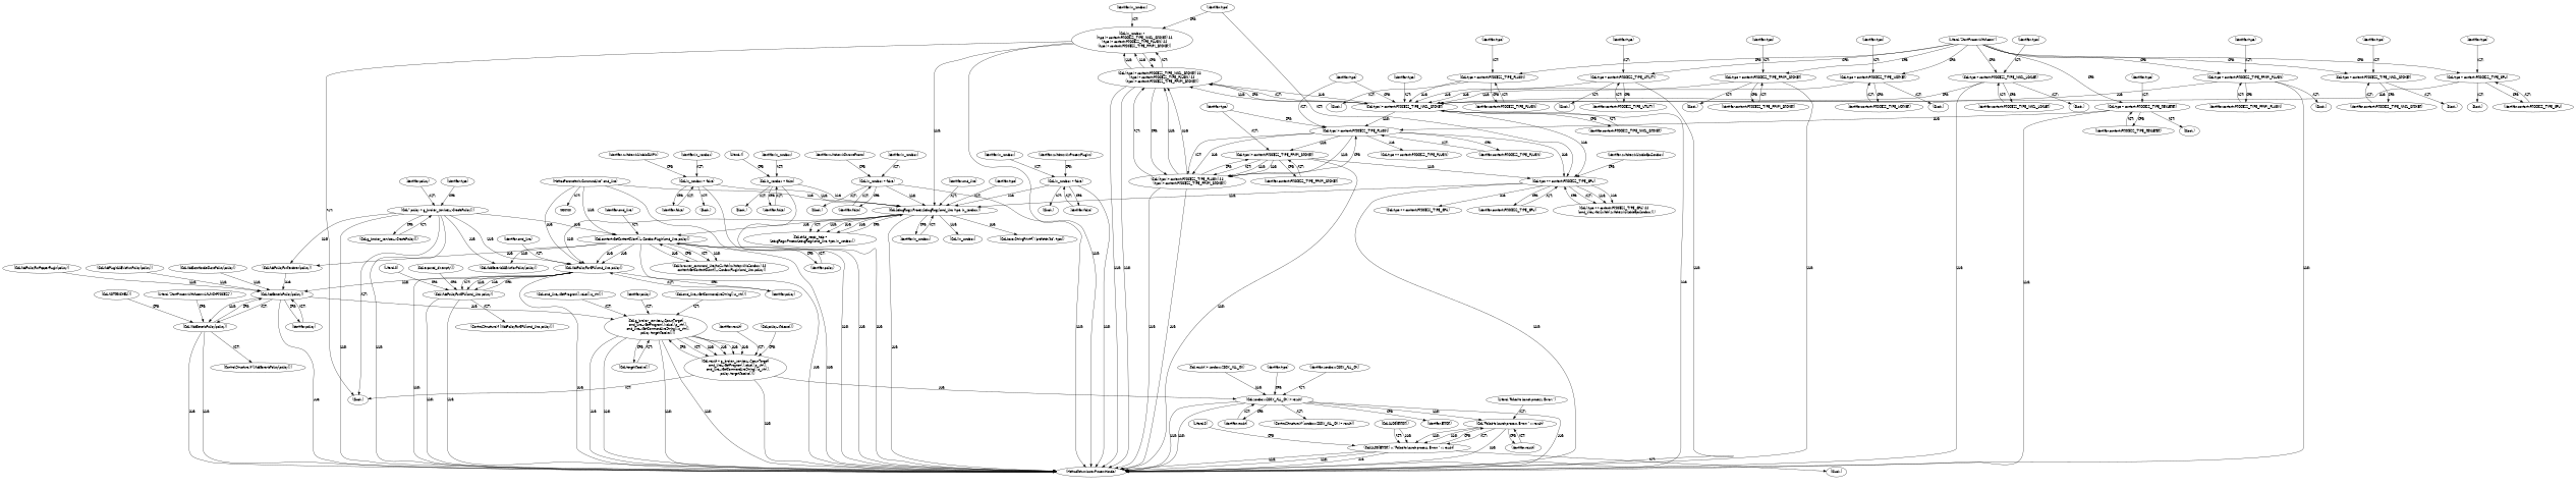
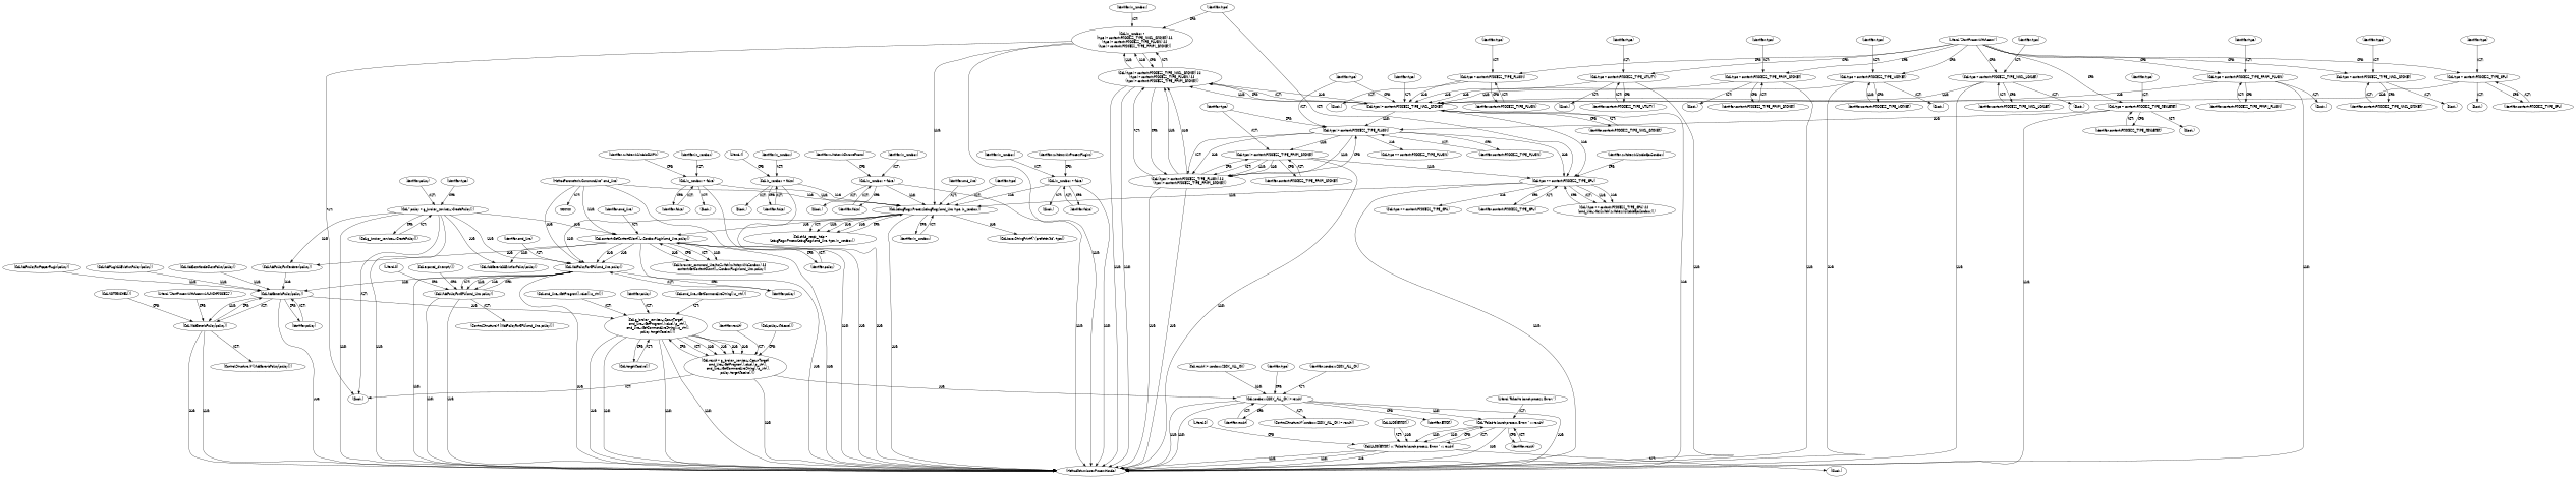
  digraph {
    fontname="Patrick Hand"
    node [fontname="Patrick Hand"]
    edge [fontname="Patrick Hand"]
    n1 [label="(Call,AddPolicyForGPU(cmd_line, policy))"]
    n2 [label="(Call,!AddPolicyForGPU(cmd_line, policy))"]
    n3 [label="(Call,AddGenericPolicy(policy))"]
    n4 [label="(MethodReturn,base::ProcessHandle)"]
    n5 [label="(Identifier,policy)"]
    n6 [label="(ControlStructure,if (!AddPolicyForGPU(cmd_line, policy)))"]
    n7 [label="(Call,!AddGenericPolicy(policy))"]
    n8 [label="(Call,g_broker_services->SpawnTarget(\n      cmd_line->GetProgram().value().c_str(),\n      cmd_line->GetCommandLineString().c_str(),\n      policy, target.Receive()))"]
    n9 [label="(Identifier,policy)"]
    n10 [label="(Call,DebugFlags::ProcessDebugFlags(cmd_line, type, in_sandbox))"]
    n11 [label="(Call,content::GetContentClient()->SandboxPlugin(cmd_line, policy))"]
    n12 [label="(Identifier,in_sandbox)"]
    n13 [label="(Call,base::StringPrintf(\"/prefetch:%d\", type))"]
    n14 [label="(Call,child_needs_help =\n      DebugFlags::ProcessDebugFlags(cmd_line, type, in_sandbox))"]
-   n15 [label="(Call,!in_sandbox)"]
    n16 [label="(Call,!browser_command_line.HasSwitch(switches::kNoSandbox) &&\n      content::GetContentClient()->SandboxPlugin(cmd_line, policy))"]
    n17 [label="(Identifier,policy)"]
    n18 [label="(Call,AddPolicyForRenderer(policy))"]
    n19 [label="(Call,AddGenericDllEvictionPolicy(policy))"]
    n20 [label="(MethodParameterIn,CommandLine* cmd_line)"]
    1000100
    n22 [label="(Call,type == content::PROCESS_TYPE_GPU)"]
    n23 [label="(Call,type == content::PROCESS_TYPE_GPU)"]
    n24 [label="(Call,(type == content::PROCESS_TYPE_GPU) &&\n      (cmd_line->HasSwitch(switches::kDisableGpuSandbox)))"]
    n25 [label="(Identifier,content::PROCESS_TYPE_GPU)"]
    n26 [label="(Call,type != content::PROCESS_TYPE_NACL_BROKER)"]
    n27 [label="(Call,type != content::PROCESS_TYPE_PLUGIN)"]
    n28 [label="(Call,(type != content::PROCESS_TYPE_NACL_BROKER) &&\n      (type != content::PROCESS_TYPE_PLUGIN) &&\n      (type != content::PROCESS_TYPE_PPAPI_BROKER))"]
    n29 [label="(Identifier,content::PROCESS_TYPE_NACL_BROKER)"]
    n30 [label="(Call,type != content::PROCESS_TYPE_PPAPI_BROKER)"]
    n31 [label="(Call,(type != content::PROCESS_TYPE_PLUGIN) &&\n      (type != content::PROCESS_TYPE_PPAPI_BROKER))"]
    n32 [label="(Call,type == content::PROCESS_TYPE_PLUGIN)"]
    n33 [label="(Identifier,content::PROCESS_TYPE_PLUGIN)"]
    n34 [label="(Call,in_sandbox =\n      (type != content::PROCESS_TYPE_NACL_BROKER) &&\n      (type != content::PROCESS_TYPE_PLUGIN) &&\n      (type != content::PROCESS_TYPE_PPAPI_BROKER))"]
    n35 [label="(Call,type = content::PROCESS_TYPE_PLUGIN)"]
    n36 [label="(Block,)"]
    n37 [label="(Identifier,content::PROCESS_TYPE_PLUGIN)"]
    n38 [label="(Call,type = content::PROCESS_TYPE_UTILITY)"]
    n39 [label="(Identifier,content::PROCESS_TYPE_UTILITY)"]
    n40 [label="(Block,)"]
    n41 [label="(Call,type = content::PROCESS_TYPE_WORKER)"]
    n42 [label="(Identifier,content::PROCESS_TYPE_WORKER)"]
    n43 [label="(Block,)"]
    n44 [label="(Call,type = content::PROCESS_TYPE_RENDERER)"]
    n45 [label="(Block,)"]
    n46 [label="(Identifier,content::PROCESS_TYPE_RENDERER)"]
    n47 [label="(Call,type = content::PROCESS_TYPE_NACL_LOADER)"]
    n48 [label="(Block,)"]
    n49 [label="(Identifier,content::PROCESS_TYPE_NACL_LOADER)"]
    n50 [label="(Call,type = content::PROCESS_TYPE_PPAPI_BROKER)"]
    n51 [label="(Block,)"]
    n52 [label="(Identifier,content::PROCESS_TYPE_PPAPI_BROKER)"]
    n53 [label="(Call,type = content::PROCESS_TYPE_GPU)"]
    n54 [label="(Block,)"]
    n55 [label="(Identifier,content::PROCESS_TYPE_GPU)"]
    n56 [label="(Call,type = content::PROCESS_TYPE_NACL_BROKER)"]
    n57 [label="(Block,)"]
    n58 [label="(Identifier,content::PROCESS_TYPE_NACL_BROKER)"]
    n59 [label="(Call,type = content::PROCESS_TYPE_PPAPI_PLUGIN)"]
    n60 [label="(Identifier,content::PROCESS_TYPE_PPAPI_PLUGIN)"]
    n61 [label="(Block,)"]
    n62 [label="(Identifier,content::PROCESS_TYPE_PPAPI_BROKER)"]
    n63 [label="(Call,in_sandbox = false)"]
    n64 [label="(Block,)"]
    n65 [label="(Identifier,false)"]
    n66 [label="(Call,in_sandbox = false)"]
    n67 [label="(Block,)"]
    n68 [label="(Identifier,false)"]
    n69 [label="(Block,)"]
    n70 [label="(Call,in_sandbox = false)"]
    n71 [label="(Block,)"]
    n72 [label="(Identifier,false)"]
    n73 [label="(Call,in_sandbox = false)"]
    n74 [label="(Identifier,false)"]
    n75 [label="(Block,)"]
    n76 [label="(Call,* policy = g_broker_services->CreatePolicy())"]
    n77 [label="(Call,g_broker_services->CreatePolicy())"]
    n78 [label="(ControlStructure,if (!AddGenericPolicy(policy)))"]
    n79 [label="(Call,result = g_broker_services->SpawnTarget(\n      cmd_line->GetProgram().value().c_str(),\n      cmd_line->GetCommandLineString().c_str(),\n      policy, target.Receive()))"]
    n80 [label="(Call,target.Receive())"]
    n81 [label="(Call,sandbox::SBOX_ALL_OK != result)"]
    n82 [label="(Call,\"Failed to launch process. Error: \" << result)"]
    n83 [label="(Identifier,result)"]
    n84 [label="(ControlStructure,if (sandbox::SBOX_ALL_OK != result))"]
    n85 [label="(Identifier,ERROR)"]
    n86 [label="(Call,DLOG(ERROR) << \"Failed to launch process. Error: \" << result)"]
    n87 [label="(Identifier,result)"]
    n88 [label="(Block,)"]
    n89 [label="(Literal,1)"]
    n90 [label="(Literal,\"Failed to launch process. Error: \")"]
    n91 [label="(Identifier,in_sandbox)"]
    n92 [label="(Identifier,policy)"]
    n93 [label="(Identifier,switches::kDisableGpuSandbox)"]
    n94 [label="(Call,AddBaseHandleClosePolicy(policy))"]
    n95 [label="(Identifier,type)"]
    n96 [label="(Identifier,type)"]
    n97 [label="(Call,DLOG(ERROR))"]
    n98 [label="(Identifier,type)"]
    n99 [label="(Identifier,type)"]
    n100 [label="(Identifier,sandbox::SBOX_ALL_OK)"]
    n101 [label="(Identifier,type)"]
    n102 [label="(Call,cmd_line->GetCommandLineString().c_str())"]
    n103 [label="(Identifier,in_sandbox)"]
    n104 [label="(Identifier,switches::kInProcessPlugins)"]
    n105 [label="(Call,AddPolicyForPepperPlugin(policy))"]
    n106 [label="(Literal,\"StartProcessWithAccess\")"]
    n107 [label="(Identifier,policy)"]
    n108 [label="(Identifier,result)"]
    n109 [label="(Identifier,type)"]
    n110 [label="(Identifier,cmd_line)"]
    n111 [label="(Identifier,type)"]
    n112 [label="(Identifier,type)"]
    n113 [label="(Call,AddPluginDllEvictionPolicy(policy))"]
    n114 [label="(Identifier,in_sandbox)"]
    n115 [label="(Identifier,in_sandbox)"]
    n116 [label="(Identifier,type)"]
    n117 [label="(Call,result != sandbox::SBOX_ALL_OK)"]
    n118 [label="(Call,NOTREACHED())"]
    n119 [label="(Identifier,type)"]
    n120 [label="(Identifier,type)"]
    n121 [label="(Identifier,type)"]
    n122 [label="(Call,cmd_line->GetProgram().value().c_str())"]
    n123 [label="(Identifier,switches::kChromeFrame)"]
    n124 [label="(Literal,\"StartProcessWithAccess::LAUNCHPROCESS\")"]
    n125 [label="(Identifier,cmd_line)"]
    n126 [label="(Identifier,cmd_line)"]
    n127 [label="(Identifier,switches::kDisable3DAPIs)"]
    n128 [label="(Call,policy->Release())"]
    n129 [label="(Identifier,type)"]
    n130 [label="(Identifier,type)"]
    n131 [label="(Call,exposed_dir.empty())"]
    n132 [label="(Identifier,type)"]
    n133 [label="(Literal,0)"]
    n134 [label="(Identifier,type)"]
    n135 [label="(Identifier,in_sandbox)"]
    n136 [label="(Literal,0)"]
    n1 -> n2 [label="AST: "]
    n1 -> n2 [label="DDG: "]
    n1 -> n2 [label="DDG: "]
    n1 -> n3 [label="DDG: "]
    n1 -> n4 [label="DDG: "]
    n1 -> n4 [label="DDG: "]
    n1 -> n5 [label="CFG: "]
    n2 -> n1 [label="CFG: "]
    n2 -> n4 [label="DDG: "]
    n2 -> n4 [label="DDG: "]
    n2 -> n6 [label="AST: "]
    n3 -> n4 [label="DDG: "]
    n3 -> n7 [label="AST: "]
    n3 -> n7 [label="DDG: "]
    n3 -> n8 [label="DDG: "]
    n3 -> n9 [label="CFG: "]
    n5 -> n1 [label="AST: "]
    n7 -> n3 [label="CFG: "]
    n7 -> n4 [label="DDG: "]
    n7 -> n4 [label="DDG: "]
    n7 -> n78 [label="AST: "]
    n8 -> n4 [label="DDG: "]
    n8 -> n4 [label="DDG: "]
    n8 -> n4 [label="DDG: "]
    n8 -> n4 [label="DDG: "]
    n8 -> n79 [label="AST: "]
    n8 -> n79 [label="DDG: "]
    n8 -> n79 [label="DDG: "]
    n8 -> n79 [label="DDG: "]
    n8 -> n79 [label="DDG: "]
    n8 -> n80 [label="CFG: "]
    n9 -> n3 [label="AST: "]
    n10 -> n1 [label="DDG: "]
    n10 -> n4 [label="DDG: "]
    n10 -> n11 [label="DDG: "]
    n10 -> n12 [label="CFG: "]
    n10 -> n13 [label="DDG: "]
    n10 -> n14 [label="AST: "]
    n10 -> n14 [label="DDG: "]
    n10 -> n14 [label="DDG: "]
    n10 -> n14 [label="DDG: "]
-   n10 -> n15 [label="DDG: "]
    n11 -> n1 [label="DDG: "]
    n11 -> n1 [label="DDG: "]
    n11 -> n4 [label="DDG: "]
    n11 -> n4 [label="DDG: "]
    n11 -> n16 [label="AST: "]
    n11 -> n16 [label="DDG: "]
    n11 -> n16 [label="DDG: "]
    n11 -> n17 [label="CFG: "]
    n11 -> n18 [label="DDG: "]
    n11 -> n19 [label="DDG: "]
    n12 -> n10 [label="AST: "]
    n14 -> n10 [label="CFG: "]
    n16 -> n11 [label="CFG: "]
    n17 -> n11 [label="AST: "]
    n18 -> n3 [label="DDG: "]
    n20 -> n1 [label="DDG: "]
    n20 -> n4 [label="DDG: "]
    n20 -> n10 [label="DDG: "]
    n20 -> n11 [label="DDG: "]
    n20 -> 1000100 [label="AST: "]
    n22 -> n4 [label="DDG: "]
    n22 -> n10 [label="DDG: "]
    n22 -> n23 [label="DDG: "]
    n22 -> n24 [label="AST: "]
    n22 -> n24 [label="DDG: "]
    n22 -> n24 [label="DDG: "]
    n22 -> n25 [label="CFG: "]
    n24 -> n22 [label="CFG: "]
    n25 -> n22 [label="AST: "]
    n26 -> n4 [label="DDG: "]
    n26 -> n22 [label="DDG: "]
    n26 -> n27 [label="DDG: "]
    n26 -> n28 [label="AST: "]
    n26 -> n28 [label="DDG: "]
    n26 -> n28 [label="DDG: "]
    n26 -> n29 [label="CFG: "]
    n27 -> n22 [label="DDG: "]
    n27 -> n30 [label="DDG: "]
    n27 -> n31 [label="AST: "]
    n27 -> n31 [label="DDG: "]
    n27 -> n31 [label="DDG: "]
    n27 -> n32 [label="DDG: "]
    n27 -> n33 [label="CFG: "]
    n28 -> n4 [label="DDG: "]
    n28 -> n4 [label="DDG: "]
    n28 -> n26 [label="CFG: "]
    n28 -> n31 [label="CFG: "]
    n28 -> n34 [label="AST: "]
    n28 -> n34 [label="DDG: "]
    n28 -> n34 [label="DDG: "]
    n29 -> n26 [label="AST: "]
    n30 -> n4 [label="DDG: "]
    n30 -> n22 [label="DDG: "]
    n30 -> n31 [label="AST: "]
    n30 -> n31 [label="DDG: "]
    n30 -> n31 [label="DDG: "]
    n30 -> n62 [label="CFG: "]
    n31 -> n4 [label="DDG: "]
    n31 -> n4 [label="DDG: "]
    n31 -> n27 [label="CFG: "]
    n31 -> n28 [label="AST: "]
    n31 -> n28 [label="DDG: "]
    n31 -> n28 [label="DDG: "]
    n31 -> n30 [label="CFG: "]
    n33 -> n27 [label="AST: "]
    n34 -> n4 [label="DDG: "]
    n34 -> n10 [label="DDG: "]
    n34 -> n28 [label="CFG: "]
    n34 -> n69 [label="AST: "]
    n35 -> n26 [label="DDG: "]
    n35 -> n36 [label="AST: "]
    n35 -> n37 [label="CFG: "]
    n37 -> n35 [label="AST: "]
    n38 -> n4 [label="DDG: "]
    n38 -> n26 [label="DDG: "]
    n38 -> n39 [label="CFG: "]
    n38 -> n40 [label="AST: "]
    n39 -> n38 [label="AST: "]
+   n41 -> n4 [label="DDG: "]
    n41 -> n26 [label="DDG: "]
    n41 -> n42 [label="CFG: "]
    n41 -> n43 [label="AST: "]
-   n42 -> n41 [label="AST: "]
+   n42 -> n41 [label="DDG: "]
    n44 -> n4 [label="DDG: "]
    n44 -> n27 [label="DDG: "]
    n44 -> n45 [label="AST: "]
    n44 -> n46 [label="CFG: "]
    n46 -> n44 [label="AST: "]
    n47 -> n4 [label="DDG: "]
-   n47 -> n26 [label="CFG: "]
+   n47 -> n26 [label="DDG: "]
    n47 -> n48 [label="AST: "]
    n47 -> n49 [label="CFG: "]
    n49 -> n47 [label="AST: "]
    n50 -> n4 [label="DDG: "]
    n50 -> n26 [label="DDG: "]
    n50 -> n51 [label="AST: "]
    n50 -> n52 [label="CFG: "]
    n52 -> n50 [label="AST: "]
    n53 -> n26 [label="DDG: "]
    n53 -> n54 [label="AST: "]
    n53 -> n55 [label="CFG: "]
    n55 -> n53 [label="AST: "]
    n56 -> n57 [label="AST: "]
    n56 -> n58 [label="CFG: "]
    n58 -> n56 [label="AST: "]
    n59 -> n4 [label="DDG: "]
    n59 -> n26 [label="DDG: "]
    n59 -> n60 [label="CFG: "]
    n59 -> n61 [label="AST: "]
    n60 -> n59 [label="AST: "]
    n62 -> n30 [label="AST: "]
    n63 -> n4 [label="DDG: "]
    n63 -> n10 [label="DDG: "]
    n63 -> n64 [label="AST: "]
    n63 -> n65 [label="CFG: "]
    n65 -> n63 [label="AST: "]
    n66 -> n4 [label="DDG: "]
    n66 -> n10 [label="DDG: "]
    n66 -> n67 [label="AST: "]
    n66 -> n68 [label="CFG: "]
    n68 -> n66 [label="AST: "]
    n70 -> n4 [label="DDG: "]
    n70 -> n10 [label="DDG: "]
    n70 -> n71 [label="AST: "]
    n70 -> n72 [label="CFG: "]
    n72 -> n70 [label="AST: "]
    n73 -> n4 [label="DDG: "]
    n73 -> n10 [label="DDG: "]
    n73 -> n74 [label="CFG: "]
    n73 -> n75 [label="AST: "]
    n74 -> n73 [label="AST: "]
    n76 -> n1 [label="DDG: "]
    n76 -> n4 [label="DDG: "]
    n76 -> n4 [label="DDG: "]
    n76 -> n11 [label="DDG: "]
    n76 -> n18 [label="DDG: "]
    n76 -> n19 [label="DDG: "]
    n76 -> n69 [label="AST: "]
    n76 -> n77 [label="CFG: "]
    n77 -> n76 [label="AST: "]
    n79 -> n4 [label="DDG: "]
    n79 -> n8 [label="CFG: "]
    n79 -> n69 [label="AST: "]
    n79 -> n81 [label="DDG: "]
    n80 -> n8 [label="AST: "]
    n81 -> n4 [label="DDG: "]
    n81 -> n4 [label="DDG: "]
    n81 -> n4 [label="DDG: "]
    n81 -> n82 [label="DDG: "]
    n81 -> n83 [label="CFG: "]
    n81 -> n84 [label="AST: "]
    n81 -> n85 [label="CFG: "]
    n82 -> n4 [label="DDG: "]
    n82 -> n86 [label="AST: "]
    n82 -> n86 [label="DDG: "]
    n82 -> n86 [label="DDG: "]
    n82 -> n87 [label="CFG: "]
    n83 -> n81 [label="AST: "]
    n86 -> n4 [label="DDG: "]
    n86 -> n4 [label="DDG: "]
    n86 -> n4 [label="DDG: "]
    n86 -> n82 [label="CFG: "]
    n86 -> n88 [label="AST: "]
    n87 -> n82 [label="AST: "]
    n89 -> n66 [label="CFG: "]
    n90 -> n82 [label="AST: "]
    n91 -> n73 [label="AST: "]
    n92 -> n8 [label="AST: "]
    n93 -> n22 [label="CFG: "]
    n94 -> n3 [label="DDG: "]
    n95 -> n81 [label="CFG: "]
    n96 -> n38 [label="AST: "]
    n97 -> n86 [label="AST: "]
    n97 -> n86 [label="DDG: "]
    n98 -> n27 [label="CFG: "]
    n98 -> n30 [label="AST: "]
    n99 -> n35 [label="AST: "]
    n100 -> n81 [label="AST: "]
    n101 -> n26 [label="CFG: "]
    n101 -> n27 [label="AST: "]
    n102 -> n8 [label="AST: "]
    n103 -> n66 [label="AST: "]
    n104 -> n73 [label="CFG: "]
    n105 -> n3 [label="DDG: "]
    n106 -> n35 [label="CFG: "]
    n106 -> n38 [label="CFG: "]
    n106 -> n41 [label="CFG: "]
    n106 -> n44 [label="CFG: "]
    n106 -> n47 [label="CFG: "]
    n106 -> n50 [label="CFG: "]
    n106 -> n53 [label="CFG: "]
    n106 -> n56 [label="CFG: "]
    n106 -> n59 [label="CFG: "]
    n107 -> n76 [label="AST: "]
    n108 -> n79 [label="AST: "]
    n109 -> n41 [label="AST: "]
    n110 -> n1 [label="AST: "]
    n111 -> n26 [label="AST: "]
    n112 -> n59 [label="AST: "]
    n113 -> n3 [label="DDG: "]
    n114 -> n34 [label="AST: "]
    n115 -> n70 [label="AST: "]
    n116 -> n10 [label="AST: "]
    n117 -> n81 [label="DDG: "]
    n118 -> n7 [label="CFG: "]
    n119 -> n47 [label="AST: "]
    n120 -> n56 [label="AST: "]
    n121 -> n76 [label="CFG: "]
    n122 -> n8 [label="AST: "]
    n123 -> n70 [label="CFG: "]
    n124 -> n7 [label="CFG: "]
    n125 -> n11 [label="AST: "]
    n126 -> n10 [label="AST: "]
    n127 -> n63 [label="CFG: "]
    n128 -> n79 [label="CFG: "]
    n129 -> n22 [label="AST: "]
    n129 -> n34 [label="CFG: "]
    n130 -> n44 [label="AST: "]
    n131 -> n2 [label="CFG: "]
    n132 -> n53 [label="AST: "]
    n133 -> n2 [label="CFG: "]
    n134 -> n50 [label="AST: "]
    n135 -> n63 [label="AST: "]
    n136 -> n86 [label="CFG: "]
  }
